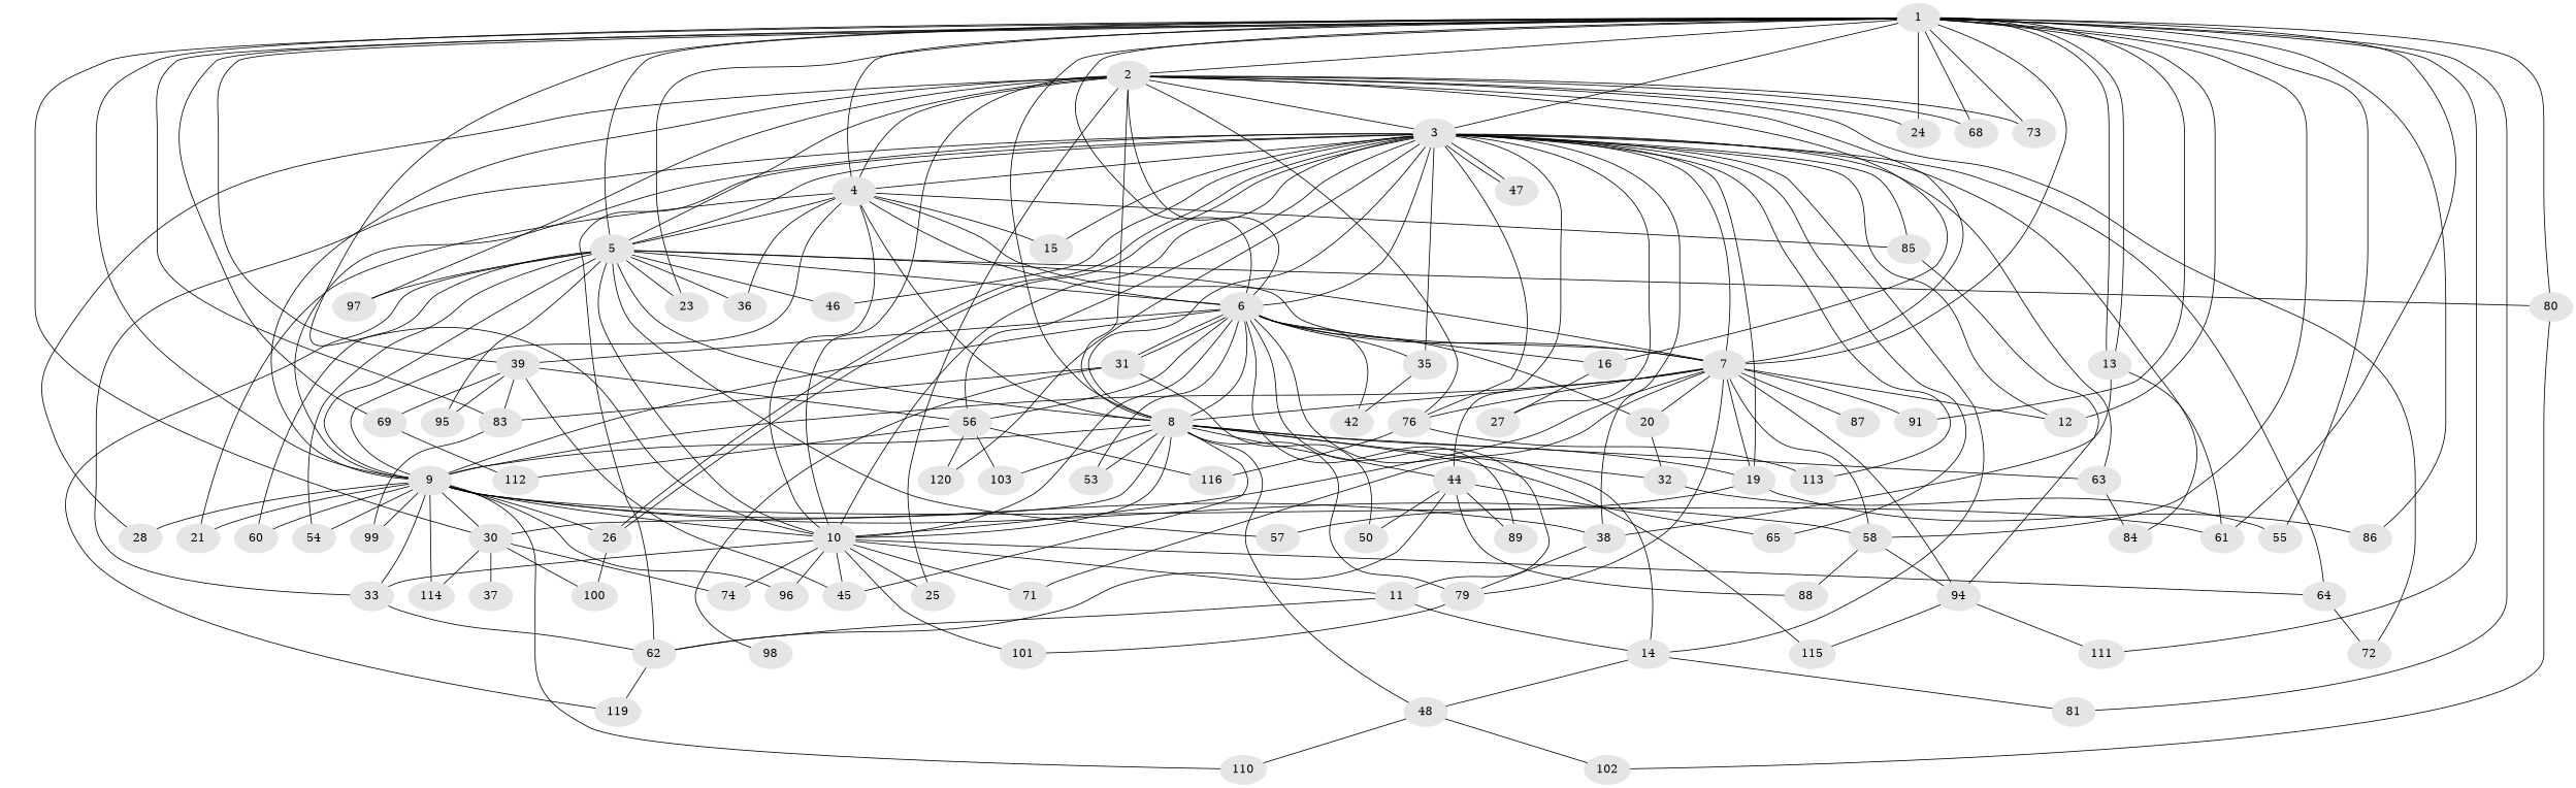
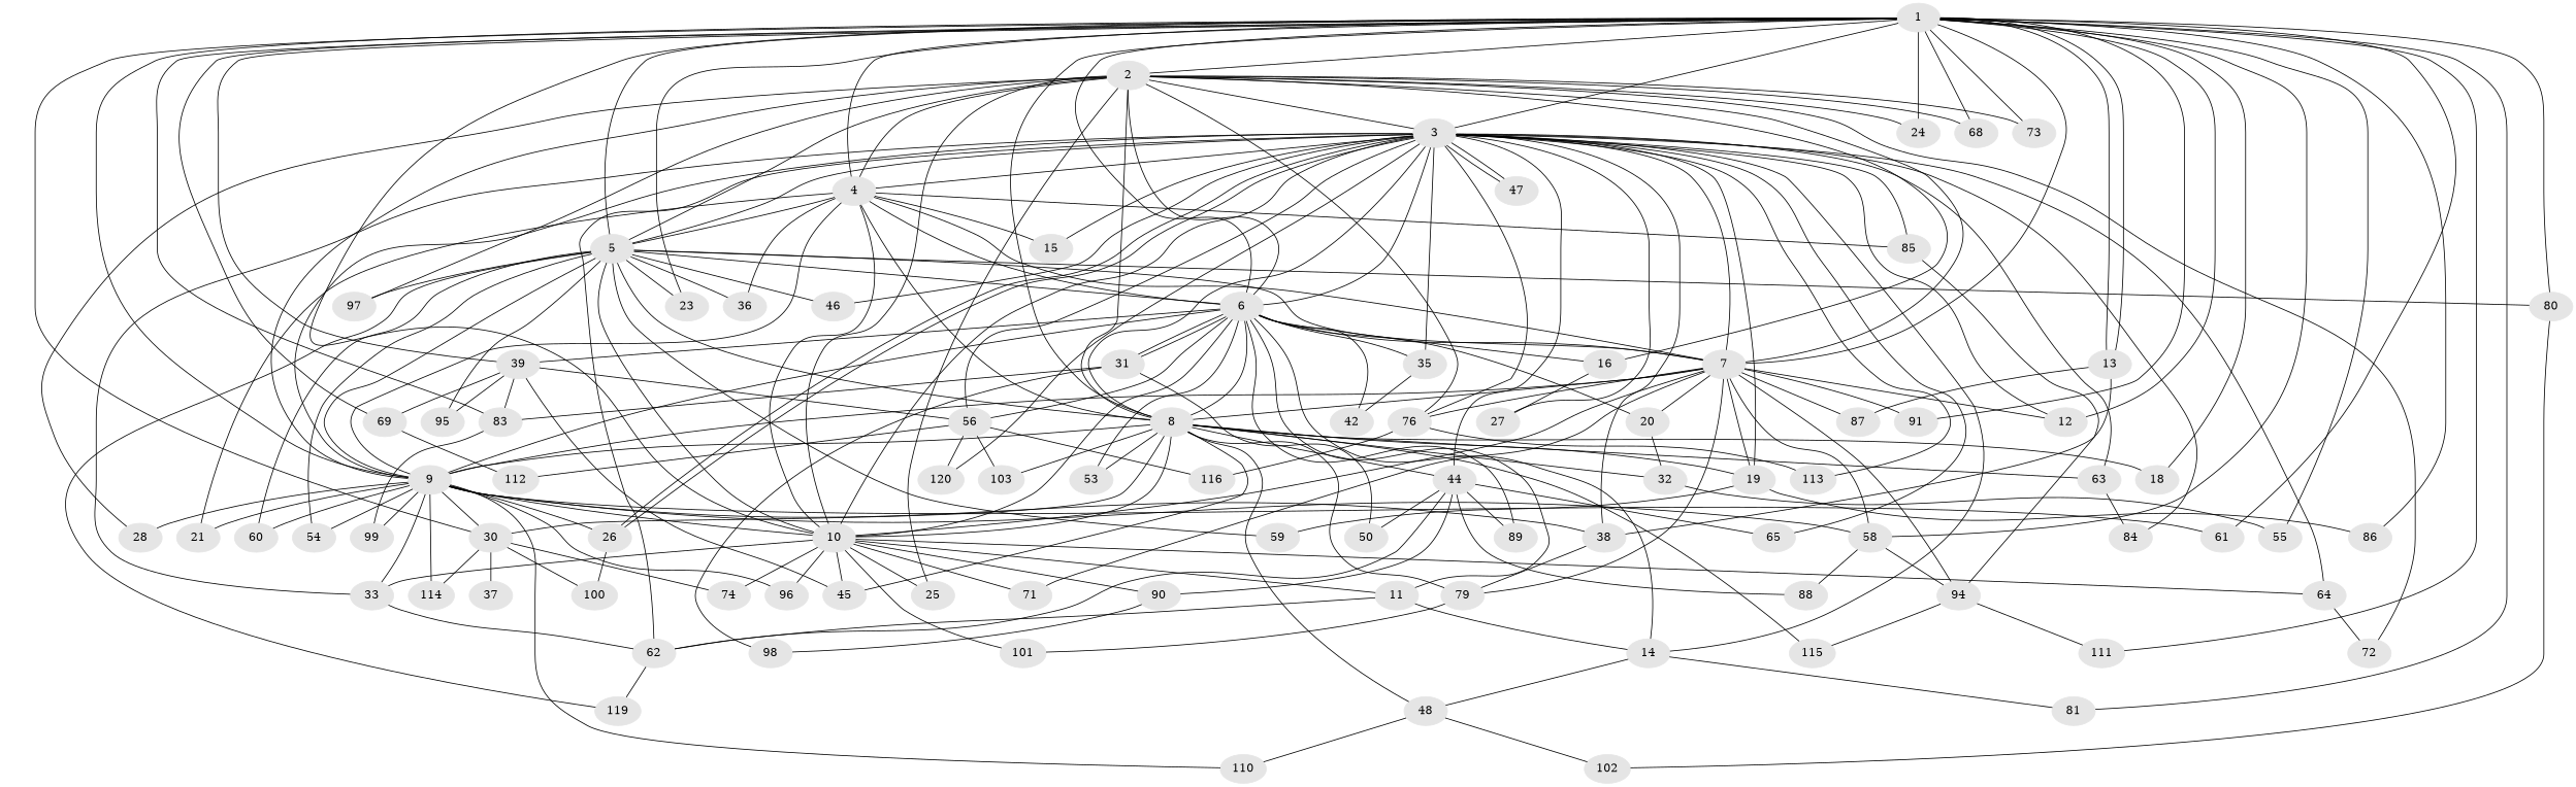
  graph {
    node [color=gray90 style=filled]
    1 [super="+67"]
    2 [super="+95"]
    3 [super="+40"]
    4 [super="+108"]
    5 [super="+52"]
    6 [super="+49"]
    7 [super="+78"]
    8 [super="+22"]
    9 [super="+17"]
    10 [super="+66"]
    12 [super="+51"]
    13
+   18
    23
    24
    30 [super="+34"]
    39 [super="+41"]
    55
    58
    61
    68
    69 [super="+70"]
    73
    80
    81
    83
    86
    91
    111
    16
    25
    28
    72
    76 [super="+92"]
    97
    14 [super="+104"]
    15
    19 [super="+118"]
    26 [super="+29"]
    27
    33 [super="+57"]
    35
    38 [super="+43"]
    44 [super="+77"]
    46
    47
    56 [super="+82"]
    62 [super="+106"]
    63
    64
    65
    84
    85
    113
    120
    21
    36
    54
-   59 [label=57]
+   59
    60
    n61 [label=95]
    119
    11
    20
    31 [super="+93"]
    42
    53
    89
    71
    79 [super="+117"]
    87
    94 [super="+105"]
    32
    45 [super="+109"]
    48
    103
    115
    96
    99
    110
    114
    74
+   90
    101
    100
    37
    88
    112
    102
    116
    50
    98
    1 -- 2
    1 -- 3
    1 -- 4
    1 -- 5
    1 -- 6 [weight=2]
    1 -- 7
    1 -- 8
    1 -- 9
    1 -- 10
    1 -- 12
    1 -- 13
    1 -- 13
+   1 -- 18
    1 -- 23
    1 -- 24
    1 -- 30
    1 -- 39 [weight=2]
    1 -- 55
    1 -- 58
    1 -- 61
    1 -- 68
    1 -- 69
    1 -- 73
    1 -- 80
    1 -- 81
    1 -- 83
    1 -- 86
    1 -- 91
    1 -- 111
    2 -- 3
    2 -- 4
    2 -- 5
    2 -- 6
    2 -- 7
    2 -- 8
    2 -- 9
    2 -- 10 [weight=2]
    2 -- 24
    2 -- 68
    2 -- 73
    2 -- 16
    2 -- 25
    2 -- 28
    2 -- 72
    2 -- 76
    2 -- 97
    3 -- 4
    3 -- 5 [weight=2]
    3 -- 6
    3 -- 7
    3 -- 8
    3 -- 9
    3 -- 10 [weight=2]
    3 -- 12
    3 -- 76
    3 -- 14
    3 -- 15
    3 -- 19
    3 -- 26
    3 -- 26
    3 -- 27
    3 -- 33
    3 -- 35
    3 -- 38
    3 -- 44
    3 -- 46
    3 -- 47
    3 -- 47
    3 -- 56
    3 -- 62
    3 -- 63
    3 -- 64
    3 -- 65
    3 -- 84
    3 -- 85
    3 -- 113
    3 -- 120
    4 -- 5
    4 -- 6
    4 -- 7 [weight=2]
    4 -- 8
    4 -- 9
    4 -- 10
    4 -- 15
    4 -- 85
    4 -- 21
    4 -- 36
    5 -- 6
    5 -- 7
    5 -- 8
    5 -- 9 [weight=2]
    5 -- 10
    5 -- 23
    5 -- 80
    5 -- 97
    5 -- 46
    5 -- 36
    5 -- 54
    5 -- 59
    5 -- 60
    5 -- n61
    5 -- 119
    6 -- 7 [weight=2]
    6 -- 8 [weight=2]
    6 -- 9
    6 -- 10 [weight=2]
    6 -- 39
    6 -- 16
    6 -- 14
    6 -- 35
    6 -- 56
    6 -- 11
    6 -- 20
    6 -- 31
    6 -- 31
    6 -- 42
    6 -- 53
    6 -- 89
    7 -- 8
    7 -- 9
    7 -- 10
    7 -- 12
    7 -- 58
    7 -- 91
    7 -- 76
    7 -- 19
    7 -- 20
    7 -- 71
    7 -- 79
    7 -- 87
    7 -- 94
    8 -- 9
    8 -- 10
+   8 -- 18
    8 -- 30
    8 -- 19
    8 -- 44
    8 -- 63
    8 -- 53
    8 -- 79
    8 -- 32
    8 -- 45
    8 -- 48
    8 -- 103
    8 -- 115
    9 -- 10
    9 -- 30
    9 -- 58
    9 -- 61
    9 -- 28
    9 -- 26
    9 -- 33
    9 -- 38
    9 -- 21
    9 -- 54
    9 -- 60
    9 -- 96
    9 -- 99
    9 -- 110
    9 -- 114
    10 -- 25
    10 -- 33
    10 -- 64
    10 -- 11
    10 -- 71
    10 -- 45
    10 -- 96
    10 -- 74
+   10 -- 90
    10 -- 101
    13 -- 38
-   13 -- 61
+   13 -- 87
    30 -- 114
    30 -- 74
    30 -- 100
    30 -- 37 [weight=2]
    39 -- 69 [weight=2]
    39 -- 83
    39 -- 56
    39 -- n61
    39 -- 45
    58 -- 94
    58 -- 88
    69 -- 112
    80 -- 102
    83 -- 99
    16 -- 27
    76 -- 113
    76 -- 116
    14 -- 81
    14 -- 48
    19 -- 86
    19 -- 59
    26 -- 100
    33 -- 62
    35 -- 42
    38 -- 79
    44 -- 62
    44 -- 65
    44 -- 89
+   44 -- 90
    44 -- 88
    44 -- 50
    56 -- 120
    56 -- 103
    56 -- 112
    56 -- 116
    62 -- 119
    63 -- 84
    64 -- 72
    85 -- 94
    11 -- 14
    11 -- 62
    20 -- 32
    31 -- 83
    31 -- 50
    31 -- 98
    79 -- 101
    94 -- 111
    94 -- 115
    32 -- 55
    48 -- 110
    48 -- 102
+   90 -- 98
  }
